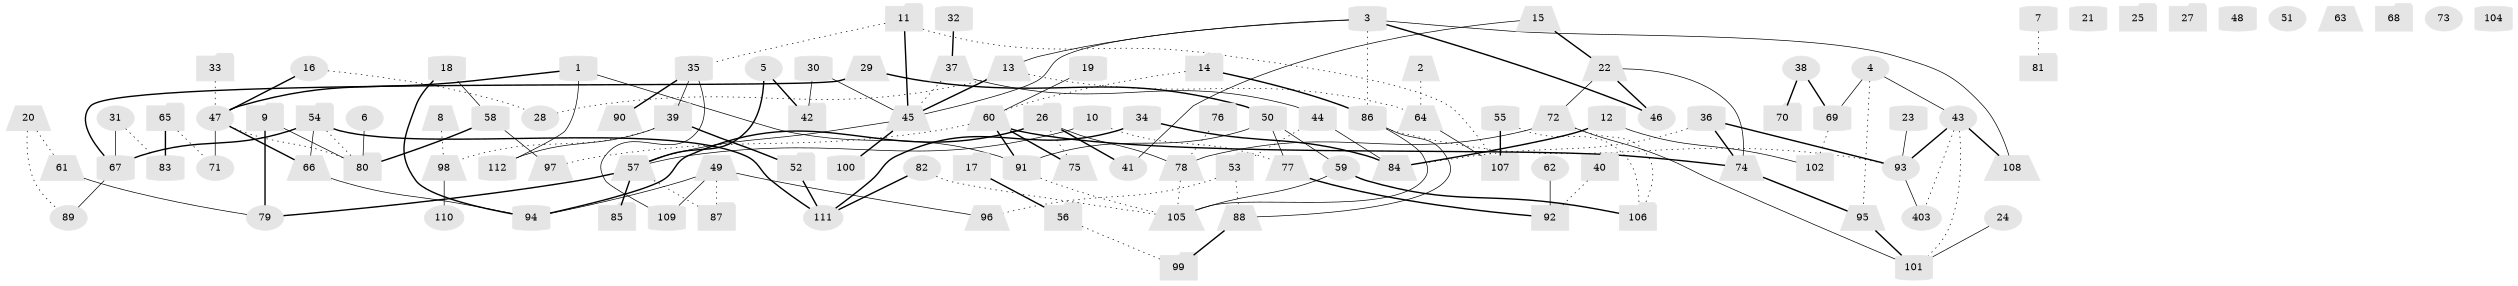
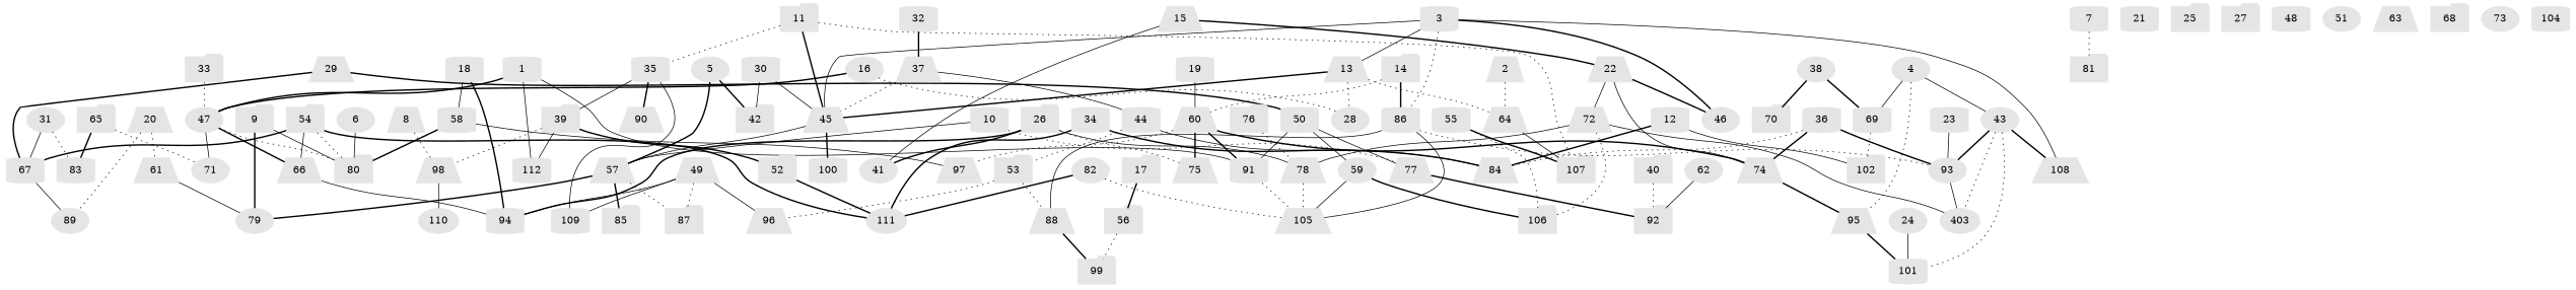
  graph {
    node [color=gray90 shape=cylinder style=filled]
    edge [style=solid]
    47 [shape=ellipse]
    1
    91
    112
    80 [shape=folder]
    66 [shape=trapezium]
    71 [shape=ellipse]
    105 [shape=trapezium]
    2 [shape=trapezium]
    64 [shape=trapezium]
    107 [shape=folder]
    13 [shape=trapezium]
    3
    45 [shape=trapezium]
    46 [shape=ellipse]
    86
    108 [shape=trapezium]
    28 [shape=ellipse]
    57 [shape=trapezium]
    100
    93 [shape=ellipse]
    88 [shape=trapezium]
    4 [shape=ellipse]
    43 [shape=ellipse]
    69
    95 [shape=trapezium]
    101
    n28 [label=403 shape=ellipse]
    102 [shape=folder]
    5 [shape=ellipse]
    42 [shape=folder]
    79 [shape=ellipse]
    87 [shape=folder]
    85 [shape=folder]
    6 [shape=ellipse]
    81 [shape=folder]
    7
    8 [shape=trapezium]
    98 [shape=trapezium]
    110 [shape=ellipse]
    9 [shape=folder]
    10
    77 [shape=trapezium]
    92 [shape=folder]
    11 [shape=folder]
    35
    39 [shape=folder]
    90 [shape=trapezium]
    109
    84 [shape=trapezium]
    12
    14 [shape=folder]
    60 [shape=trapezium]
    74 [shape=trapezium]
    75 [shape=trapezium]
    97 [shape=trapezium]
    15 [shape=trapezium]
    22 [shape=trapezium]
    41 [shape=ellipse]
    72 [shape=trapezium]
    16 [shape=ellipse]
    17 [shape=folder]
    56 [shape=folder]
    99 [shape=folder]
    18
    58
    94
    19
    20 [shape=trapezium]
    61 [shape=trapezium]
    89 [shape=ellipse]
    21
    78 [shape=trapezium]
    106 [shape=folder]
    23
    24 [shape=ellipse]
    25 [shape=folder]
    26 [shape=folder]
    27 [shape=folder]
    29 [shape=trapezium]
    50
    67
    59 [shape=ellipse]
    30
    31 [shape=ellipse]
    83
    37 [shape=trapezium]
    32
    44
    33 [shape=folder]
    34
    111 [shape=ellipse]
    52 [shape=folder]
    36
    53 [shape=folder]
    38 [shape=ellipse]
    70 [shape=folder]
    40 [shape=folder]
    96 [shape=trapezium]
    48
    49 [shape=trapezium]
    51 [shape=ellipse]
    54 [shape=folder]
    55
    62 [shape=ellipse]
    63 [shape=trapezium]
    65 [shape=folder]
    68 [shape=folder]
    73 [shape=ellipse]
    76 [shape=folder]
    82 [shape=ellipse]
    104
    47 -- 80 [style=dotted]
    47 -- 66 [style=bold]
    47 -- 71
    1 -- 47 [style=bold]
    1 -- 91
    1 -- 112
    91 -- 105 [style=dotted]
    66 -- 94
    2 -- 64 [style=dotted]
    64 -- 107
    13 -- 64 [style=dotted]
    13 -- 45 [style=bold]
    13 -- 28 [style=dotted]
    3 -- 13
    3 -- 45
    3 -- 46 [style=bold]
    3 -- 86 [style=dotted]
    3 -- 108
    45 -- 57
    45 -- 100 [style=bold]
    86 -- 105
    86 -- 93 [style=dotted]
    86 -- 88
    57 -- 79 [style=bold]
    57 -- 87 [style=dotted]
    57 -- 85 [style=bold]
    93 -- n28
    88 -- 99 [style=bold]
    4 -- 43
    4 -- 69
    4 -- 95 [style=dotted]
    43 -- 108 [style=bold]
    43 -- 93 [style=bold]
    43 -- 101 [style=dotted]
    43 -- n28 [style=dotted]
    69 -- 102 [style=dotted]
    95 -- 101 [style=bold]
    5 -- 57 [style=bold]
    5 -- 42 [style=bold]
    6 -- 80
    7 -- 81 [style=dotted]
    8 -- 98 [style=dotted]
    98 -- 110
    9 -- 80
    9 -- 79 [style=bold]
    10 -- 57
    10 -- 77 [style=dotted]
    77 -- 92 [style=bold]
    11 -- 107 [style=dotted]
    11 -- 45 [style=bold]
    11 -- 35 [style=dotted]
    35 -- 39
    35 -- 90 [style=bold]
    35 -- 109
    39 -- 112
    39 -- 98 [style=dotted]
    39 -- 52 [style=bold]
    12 -- 102
    12 -- 84 [style=bold]
    14 -- 86 [style=bold]
    14 -- 60 [style=dotted]
    60 -- 91 [style=bold]
    60 -- 74 [style=bold]
    60 -- 75 [style=bold]
    60 -- 97 [style=dotted]
    74 -- 95 [style=bold]
    15 -- 22 [style=bold]
    15 -- 41
    22 -- 46 [style=bold]
    22 -- 74
    22 -- 72
-   72 -- 101
+   72 -- n28
    72 -- 78
    72 -- 106 [style=dotted]
    16 -- 47 [style=bold]
    16 -- 28 [style=dotted]
    17 -- 56 [style=bold]
    56 -- 99 [style=dotted]
    18 -- 58
    18 -- 94 [style=bold]
    58 -- 80 [style=bold]
    58 -- 97
    19 -- 60
    20 -- 61 [style=dotted]
    20 -- 89 [style=dotted]
    61 -- 79
    78 -- 105 [style=dotted]
    23 -- 93
    24 -- 101
    26 -- 75 [style=dotted]
    26 -- 41 [style=bold]
    26 -- 94 [style=bold]
    26 -- 78
    29 -- 50 [style=bold]
    29 -- 67 [style=bold]
    50 -- 91
    50 -- 77
    50 -- 59
    67 -- 89
    59 -- 105
    59 -- 106 [style=bold]
    30 -- 45
    30 -- 42
    31 -- 67
    31 -- 83 [style=dotted]
    37 -- 45 [style=dotted]
    37 -- 44
    32 -- 37 [style=bold]
    44 -- 84
    44 -- 53 [style=dotted]
    33 -- 47 [style=dotted]
    34 -- 84 [style=bold]
    34 -- 111 [style=bold]
    52 -- 111 [style=bold]
    36 -- 93 [style=bold]
    36 -- 84 [style=dotted]
    36 -- 74 [style=bold]
    53 -- 88 [style=dotted]
    53 -- 96 [style=dotted]
    38 -- 69 [style=bold]
    38 -- 70 [style=bold]
    40 -- 92 [style=dotted]
    49 -- 87 [style=dotted]
    49 -- 109
    49 -- 94
    49 -- 96
    54 -- 80 [style=dotted]
    54 -- 66
    54 -- 67 [style=bold]
    54 -- 111 [style=bold]
    55 -- 107 [style=bold]
    55 -- 106 [style=dotted]
    62 -- 92
    65 -- 71 [style=dotted]
    65 -- 83 [style=bold]
    76 -- 78 [style=dotted]
    82 -- 105 [style=dotted]
    82 -- 111 [style=bold]
  }
